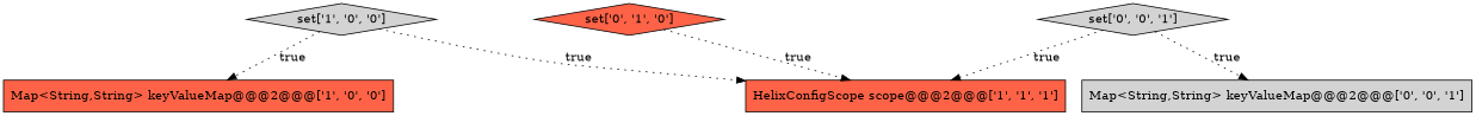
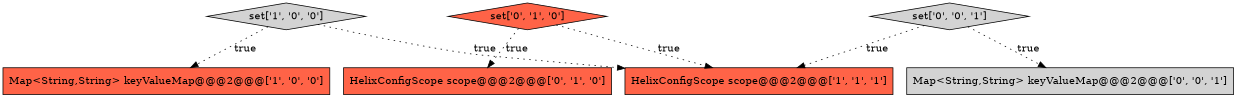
  digraph {
    node [fillcolor=tomato shape=box style=filled]
    edge [style=dotted]
    n1 [label="HelixConfigScope scope@@@2@@@['1', '1', '1']"]
+   n2 [label="HelixConfigScope scope@@@2@@@['0', '1', '0']"]
    n3 [fillcolor=lightgray label="set['1', '0', '0']" shape=diamond]
    n4 [label="Map<String,String> keyValueMap@@@2@@@['1', '0', '0']"]
    n5 [fillcolor=lightgray label="Map<String,String> keyValueMap@@@2@@@['0', '0', '1']"]
    n6 [label="set['0', '1', '0']" shape=diamond]
    n7 [fillcolor=lightgray label="set['0', '0', '1']" shape=diamond]
    n3 -> n1 [label=true]
    n3 -> n4 [label=true]
    n6 -> n1 [label=true]
+   n6 -> n2 [label=true]
    n7 -> n1 [label=true]
    n7 -> n5 [label=true]
  }
